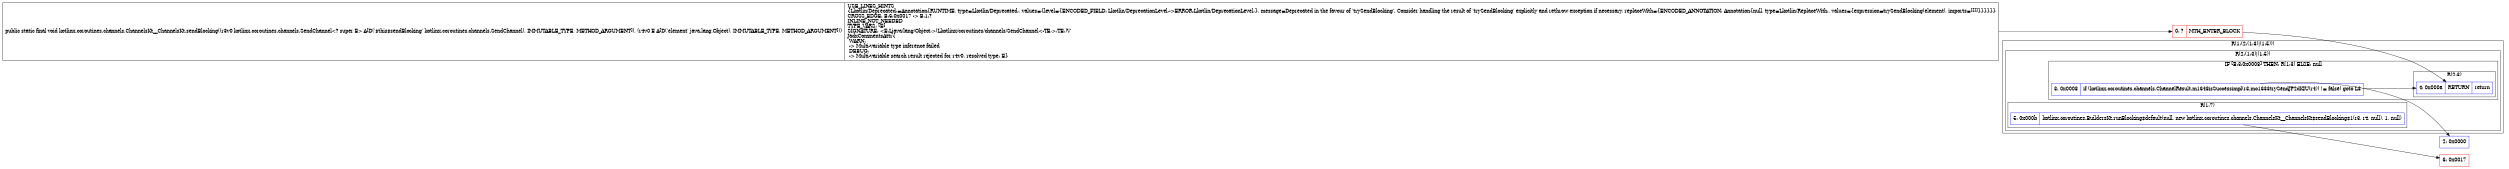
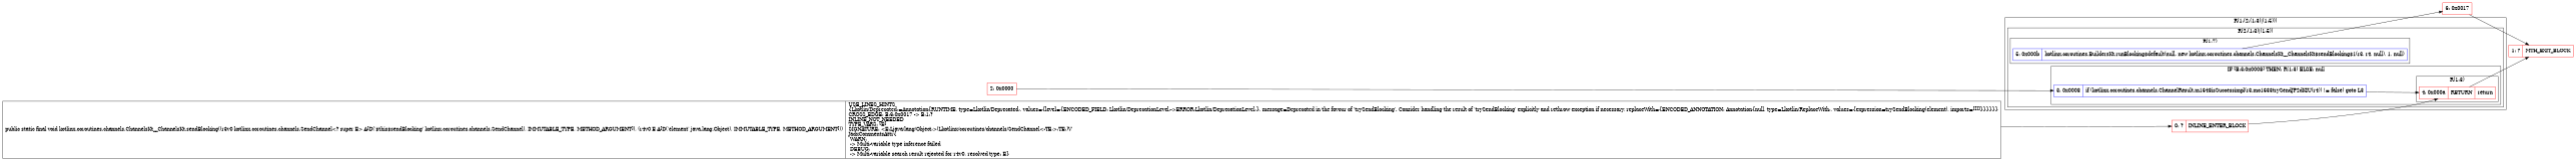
  digraph {
    rankdir=LR
    node [color=red shape=record]
-   n1 [color=blue label="{4\:\ 0x000a|RETURN\l|return\l}"]
+   n1 [label="{4\:\ 0x000a|RETURN\l|return\l}"]
    n2 [color=blue label="{3\:\ 0x0008|if (kotlinx.coroutines.channels.ChannelResult.m1648isSuccessimpl(r3.mo1633trySendJP2dKIU(r4)) != false) goto L3\l}"]
    n3 [color=blue label="{5\:\ 0x000b|kotlinx.coroutines.BuildersKt.runBlocking$default(null, new kotlinx.coroutines.channels.ChannelsKt__ChannelsKt$sendBlocking$1(r3, r4, null), 1, null)\l}"]
+   n4 [label="{1\:\ ?|MTH_EXIT_BLOCK\l}"]
    n5 [label="{6\:\ 0x0017}"]
-   n6 [label="{0\:\ ?|MTH_ENTER_BLOCK\l}"]
-   n7 [color=blue label="{2\:\ 0x0000}"]
+   n6 [label="{0\:\ ?|INLINE_ENTER_BLOCK\l}"]
+   n7 [label="{2\:\ 0x0000}"]
    n8 [label="{public static final void kotlinx.coroutines.channels.ChannelsKt__ChannelsKt.sendBlocking((r3v0 kotlinx.coroutines.channels.SendChannel\<? super E\> A[D('$this$sendBlocking' kotlinx.coroutines.channels.SendChannel), IMMUTABLE_TYPE, METHOD_ARGUMENT]), (r4v0 E A[D('element' java.lang.Object), IMMUTABLE_TYPE, METHOD_ARGUMENT]))  | USE_LINES_HINTS\l\{Lkotlin\/Deprecated;=Annotation\{RUNTIME, type=Lkotlin\/Deprecated;, values=\{level=\{ENCODED_FIELD: Lkotlin\/DeprecationLevel;\-\>ERROR:Lkotlin\/DeprecationLevel;\}, message=Deprecated in the favour of 'trySendBlocking'. Consider handling the result of 'trySendBlocking' explicitly and rethrow exception if necessary, replaceWith=\{ENCODED_ANNOTATION: Annotation\{null, type=Lkotlin\/ReplaceWith;, values=\{expression=trySendBlocking(element), imports=[[]]\}\}\}\}\}\}\lCROSS_EDGE: B:6:0x0017 \-\> B:1:?\lINLINE_NOT_NEEDED\lTYPE_VARS: [E]\lSIGNATURE: \<E:Ljava\/lang\/Object;\>(Lkotlinx\/coroutines\/channels\/SendChannel\<\-TE;\>;TE;)V\lJadxCommentsAttr\{\l WARN: \l \-\> Multi\-variable type inference failed\l DEBUG: \l \-\> Multi\-variable search result rejected for r4v0, resolved type: E\}\l}" color=""]
    subgraph cluster_1 {
      label="R(1:(2:(1:3)|(1:5)))"
      subgraph cluster_2 {
        label="R(2:(1:3)|(1:5))"
        subgraph cluster_3 {
          label="IF [B:3:0x0008] THEN: R(1:3) ELSE: null"
          n2
          subgraph cluster_4 {
-           label="R(2:3)"
+           label="R(1:3)"
            n1
          }
        }
        subgraph cluster_5 {
          label="R(1:7)"
          n3
        }
      }
    }
+   n1 -> n4
    n2 -> n1
    n3 -> n5
+   n5 -> n4
    n6 -> n1
-   n2 -> n7
+   n7 -> n2
    n8 -> n6
  }
